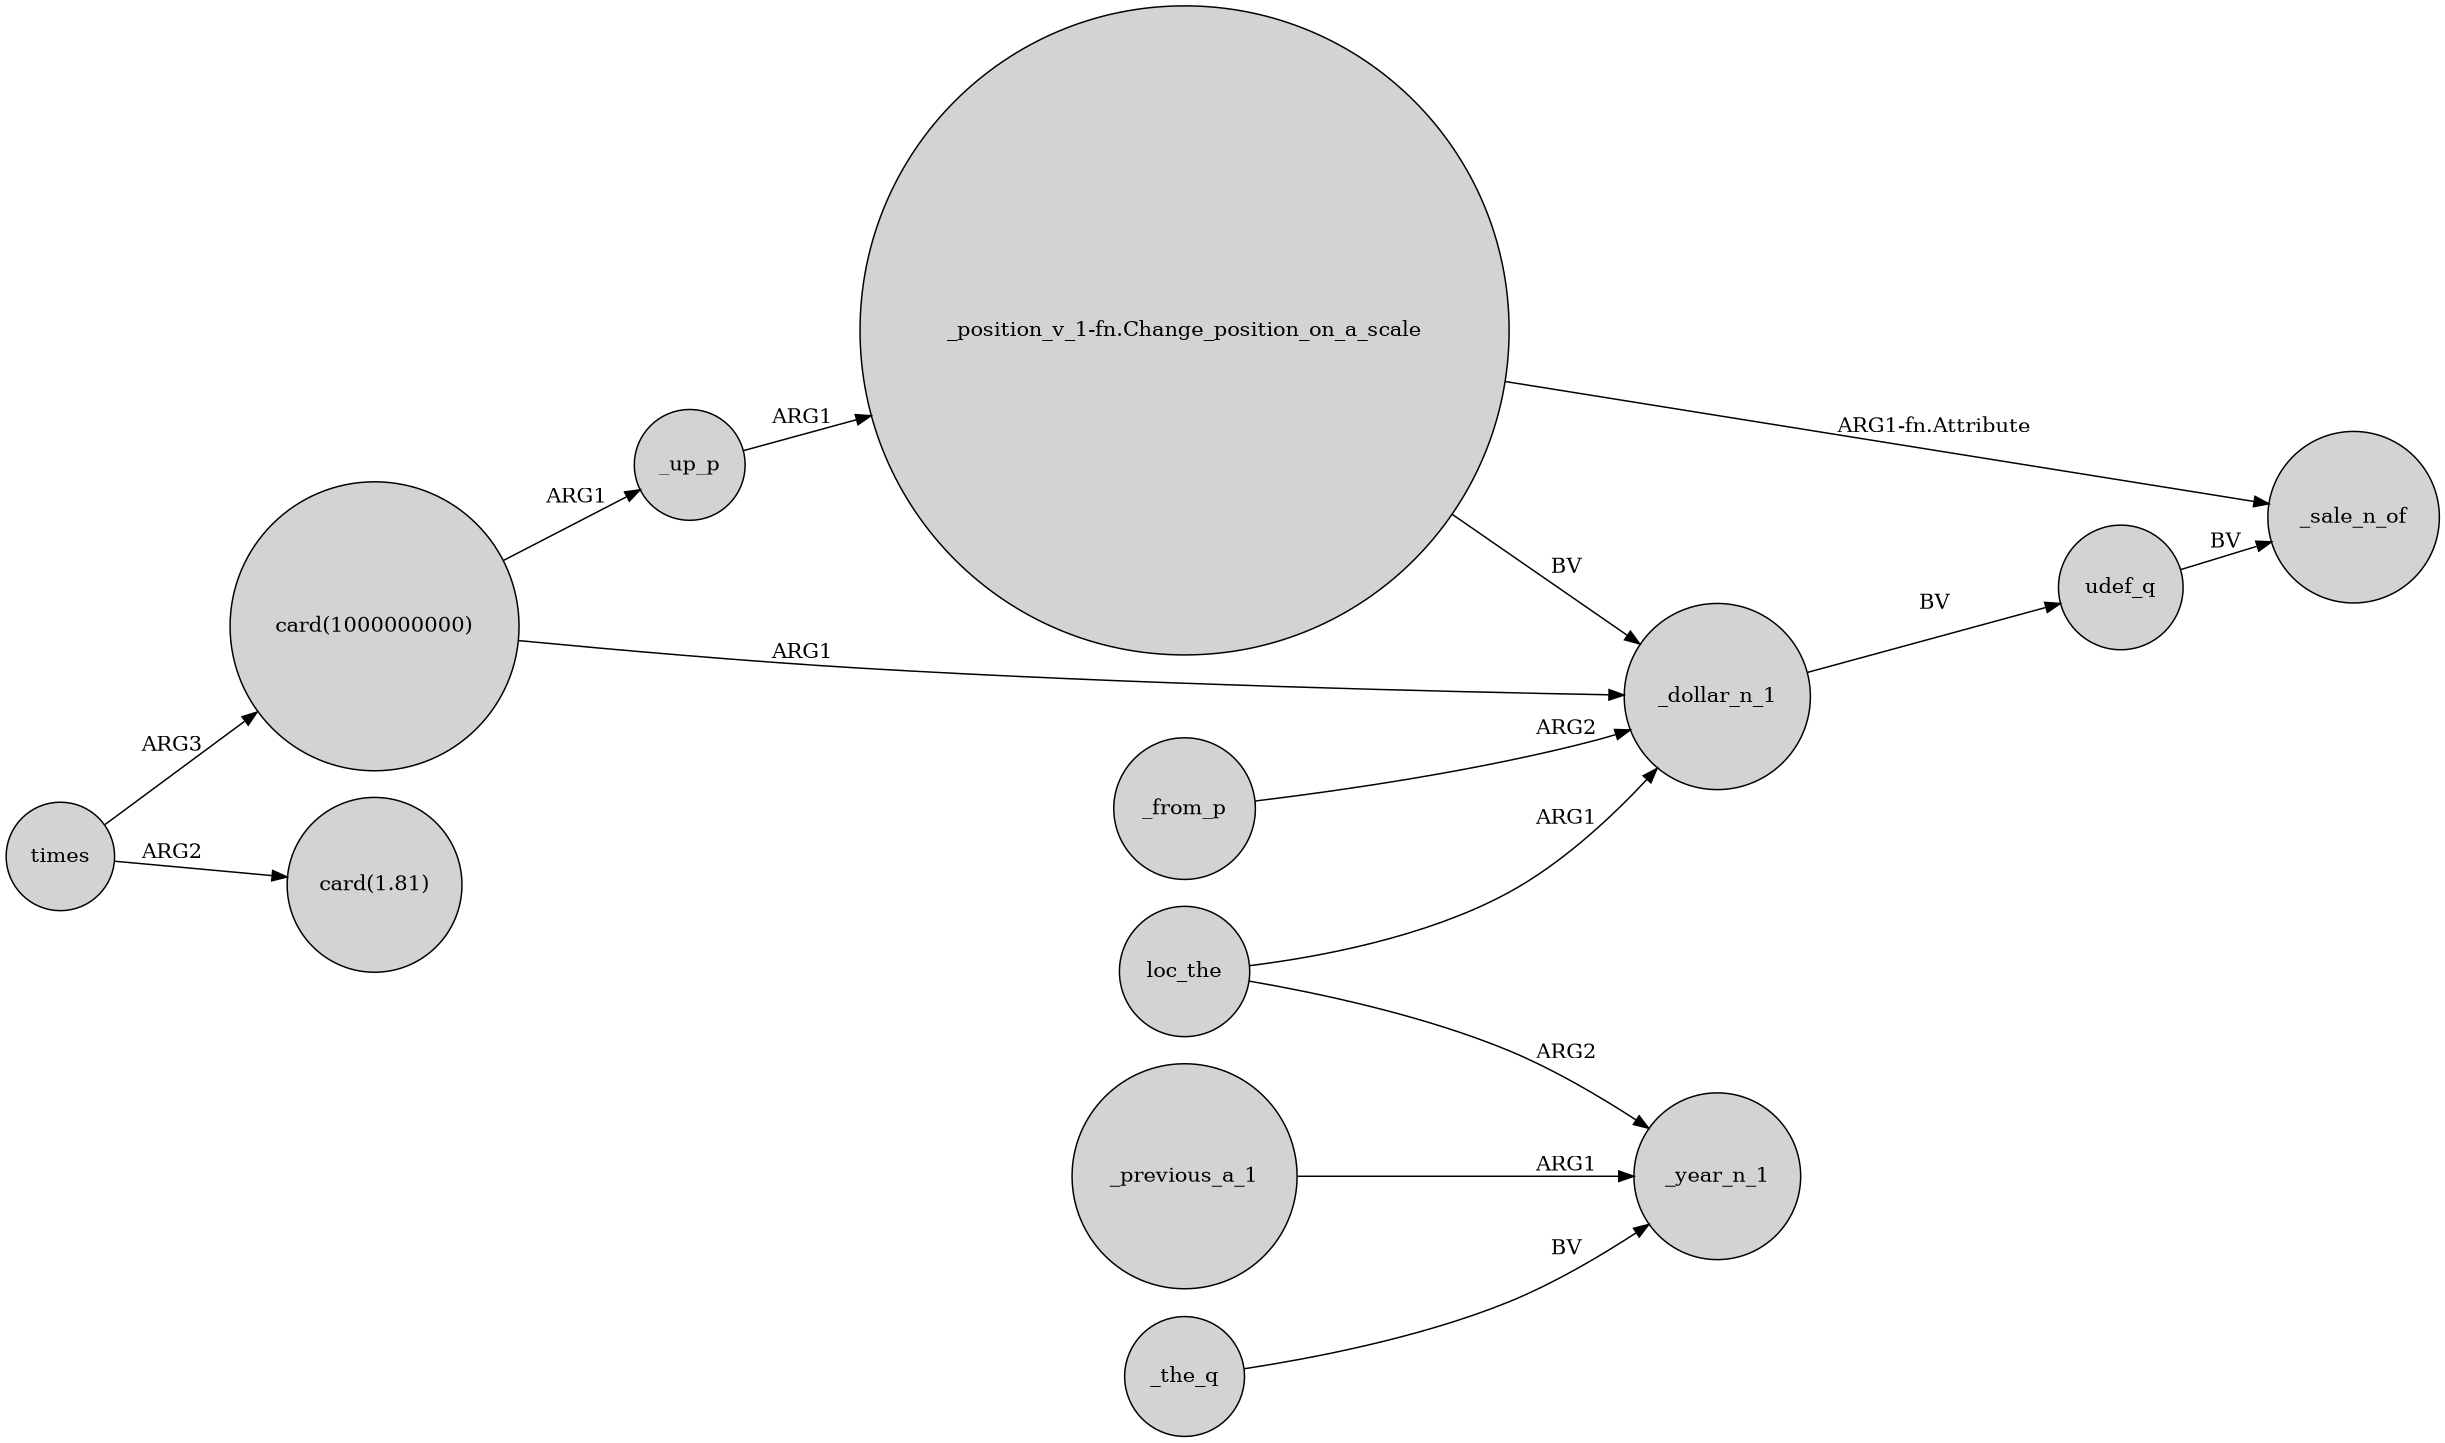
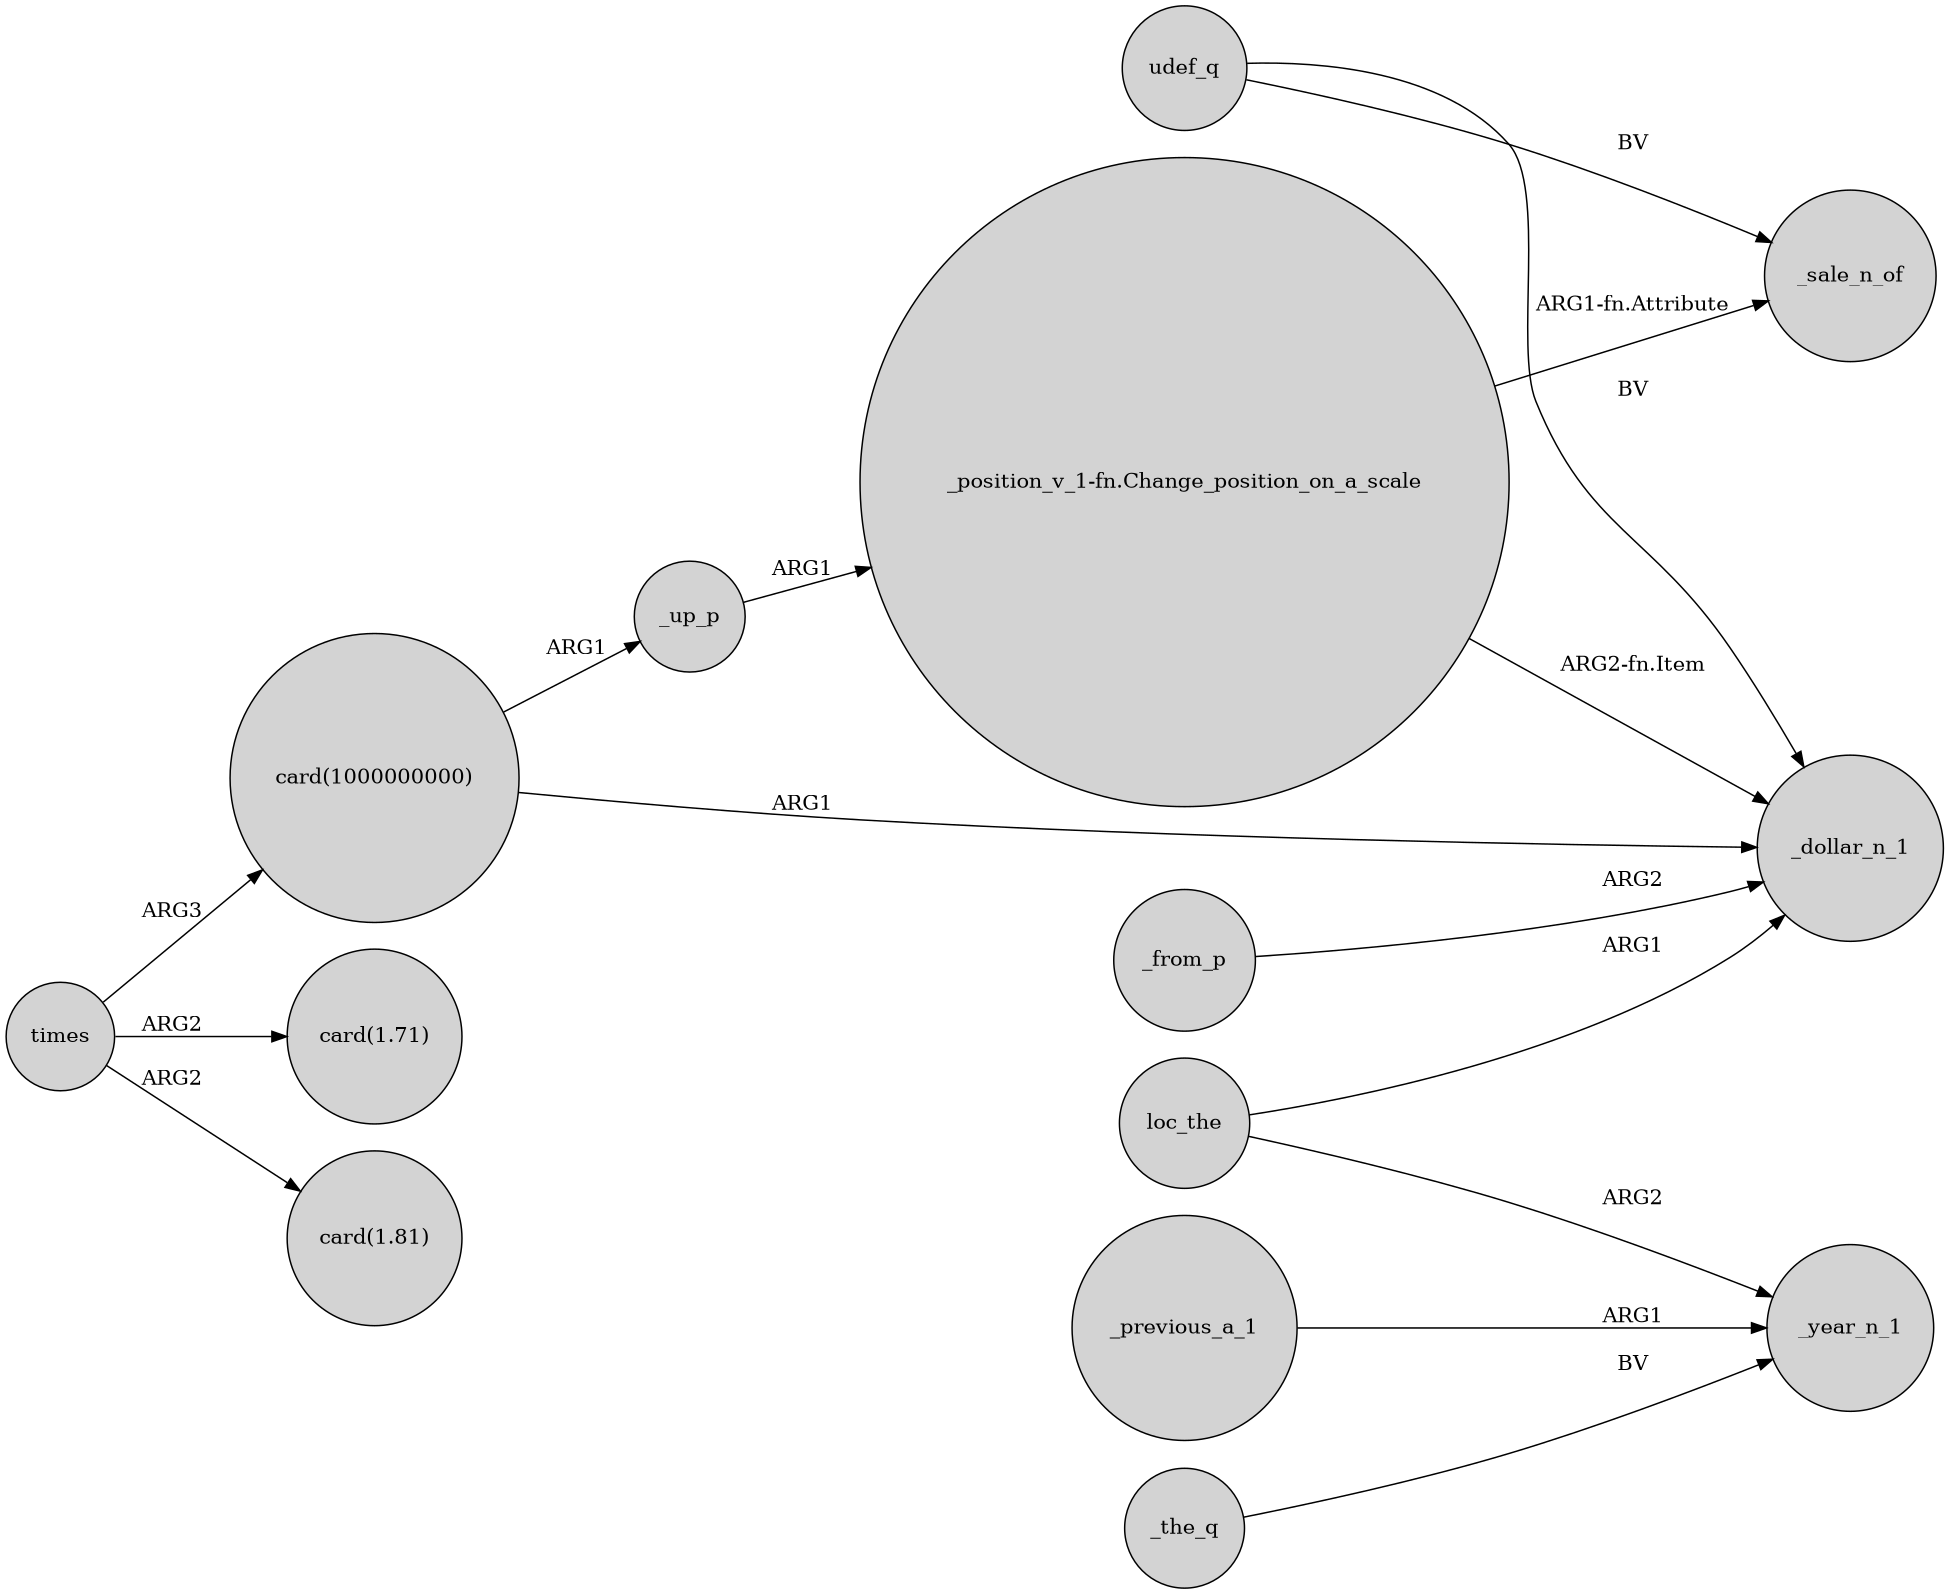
  digraph {
    rankdir=LR
    node [shape=circle style=filled]
    n1 [label="_position_v_1-fn.Change_position_on_a_scale"]
    _dollar_n_1
    _sale_n_of
    _previous_a_1
    _year_n_1
    "card(1000000000)"
    _up_p
    _the_q
    n9 [label=loc_the]
    udef_q
    times
+   "card(1.71)"
    "card(1.81)"
    _from_p
-   n1 -> _dollar_n_1 [label=BV]
+   n1 -> _dollar_n_1 [label="ARG2-fn.Item"]
    n1 -> _sale_n_of [label="ARG1-fn.Attribute"]
    _previous_a_1 -> _year_n_1 [label=ARG1]
    "card(1000000000)" -> _dollar_n_1 [label=ARG1]
    "card(1000000000)" -> _up_p [label=ARG1]
    _up_p -> n1 [label=ARG1]
    _the_q -> _year_n_1 [label=BV]
    n9 -> _dollar_n_1 [label=ARG1]
    n9 -> _year_n_1 [label=ARG2]
-   _dollar_n_1 -> udef_q [label=BV]
+   udef_q -> _dollar_n_1 [label=BV]
    udef_q -> _sale_n_of [label=BV]
    times -> "card(1000000000)" [label=ARG3]
+   times -> "card(1.71)" [label=ARG2]
    times -> "card(1.81)" [label=ARG2]
    _from_p -> _dollar_n_1 [label=ARG2]
  }
